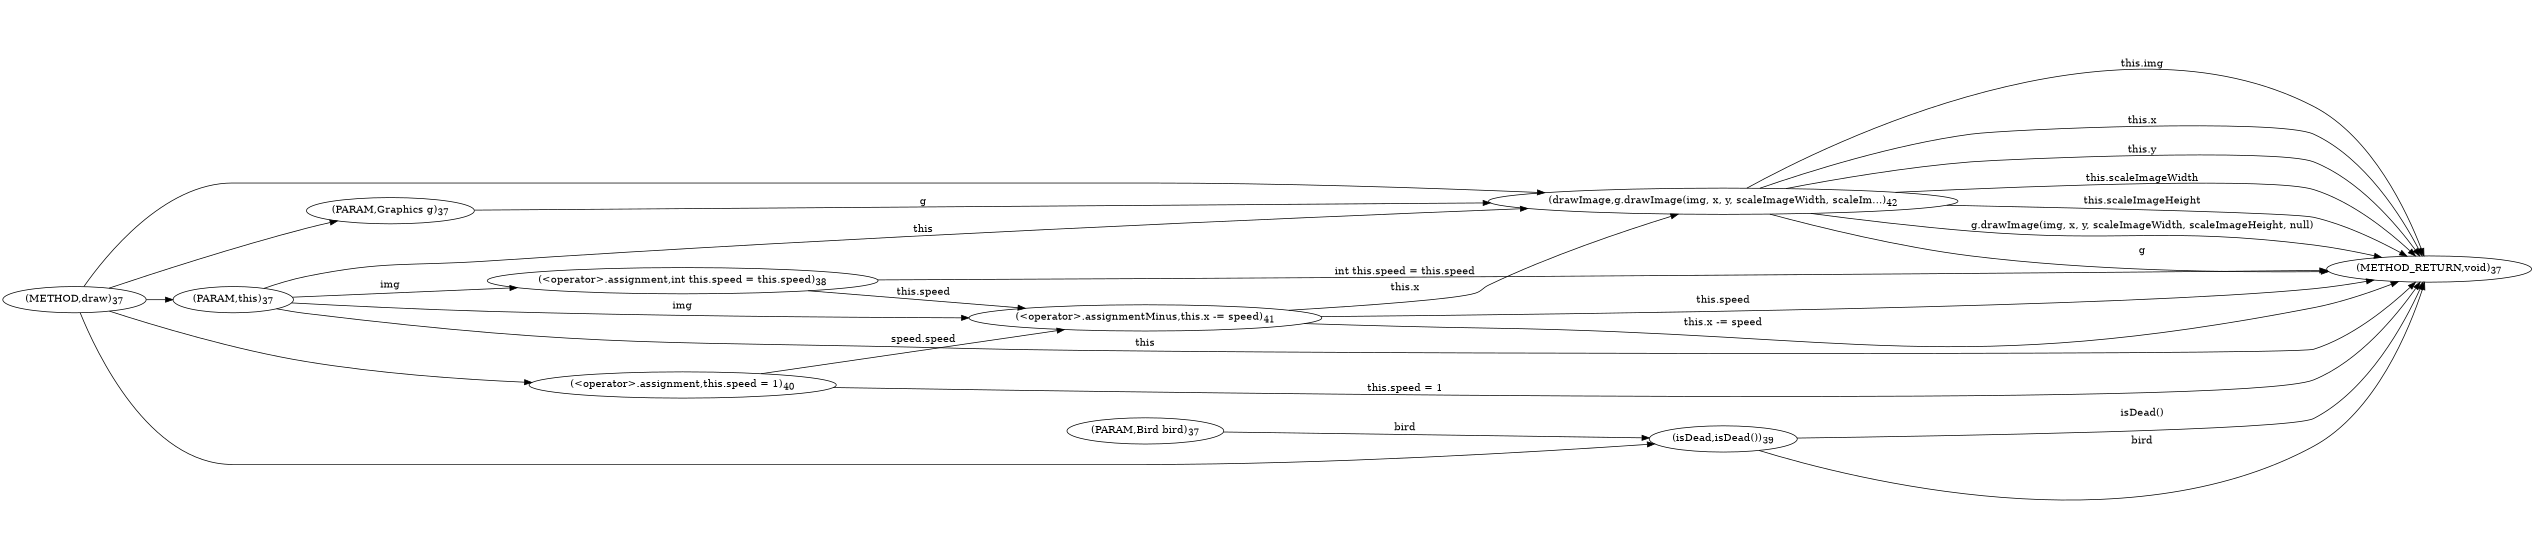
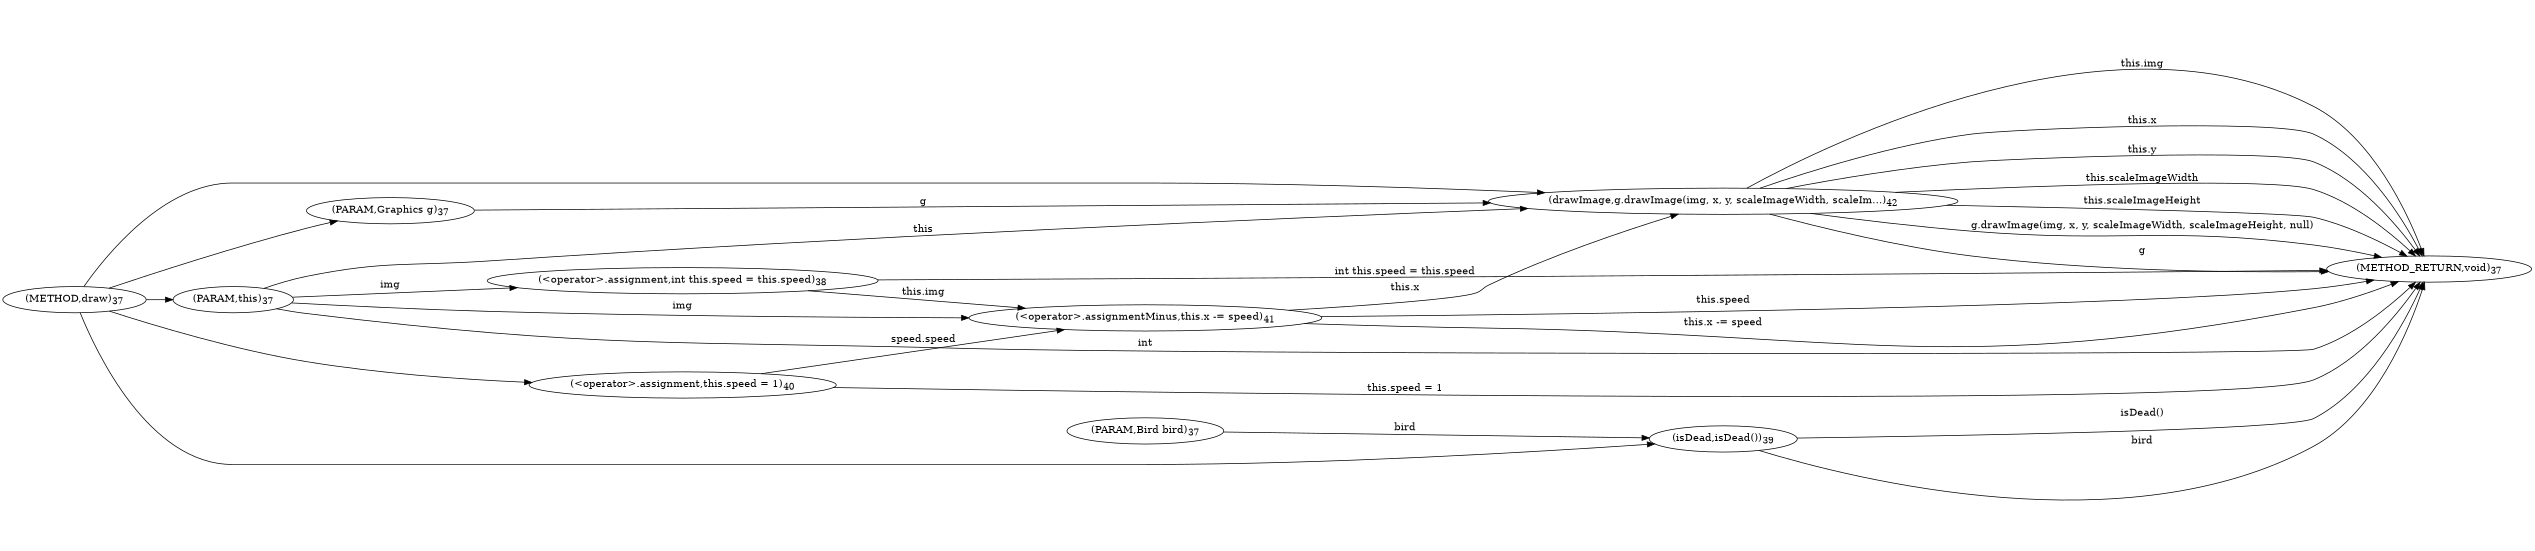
  digraph {
    rankdir=LR
    n1 [label=<(METHOD,draw)<SUB>37</SUB>>]
    n2 [label=<(PARAM,this)<SUB>37</SUB>>]
    n3 [label=<(PARAM,Graphics g)<SUB>37</SUB>>]
    n4 [label=<(drawImage,g.drawImage(img, x, y, scaleImageWidth, scaleIm...)<SUB>42</SUB>>]
    n5 [label=<(isDead,isDead())<SUB>39</SUB>>]
    n6 [label=<(&lt;operator&gt;.assignment,this.speed = 1)<SUB>40</SUB>>]
    n7 [label=<(METHOD_RETURN,void)<SUB>37</SUB>>]
    n8 [label=<(&lt;operator&gt;.assignment,int this.speed = this.speed)<SUB>38</SUB>>]
    n9 [label=<(&lt;operator&gt;.assignmentMinus,this.x -= speed)<SUB>41</SUB>>]
    n10 [label=<(PARAM,Bird bird)<SUB>37</SUB>>]
    n1 -> n2
    n1 -> n3
    n1 -> n4
    n1 -> n5
    n1 -> n6
    n2 -> n4 [label=this]
-   n2 -> n7 [label=this]
+   n2 -> n7 [label=int]
    n2 -> n8 [label=img]
    n2 -> n9 [label=img]
    n3 -> n4 [label=g]
    n4 -> n7 [label=g]
    n4 -> n7 [label="this.img"]
    n4 -> n7 [label="this.x"]
    n4 -> n7 [label="this.y"]
    n4 -> n7 [label="this.scaleImageWidth"]
    n4 -> n7 [label="this.scaleImageHeight"]
    n4 -> n7 [label="g.drawImage(img, x, y, scaleImageWidth, scaleImageHeight, null)"]
    n5 -> n7 [label=bird]
    n5 -> n7 [label="isDead()"]
    n6 -> n7 [label="this.speed = 1"]
    n6 -> n9 [label="speed.speed"]
    n8 -> n7 [label="int this.speed = this.speed"]
-   n8 -> n9 [label="this.speed"]
+   n8 -> n9 [label="this.img"]
    n9 -> n4 [label="this.x"]
    n9 -> n7 [label="this.speed"]
    n9 -> n7 [label="this.x -= speed"]
    n10 -> n5 [label=bird]
  }
